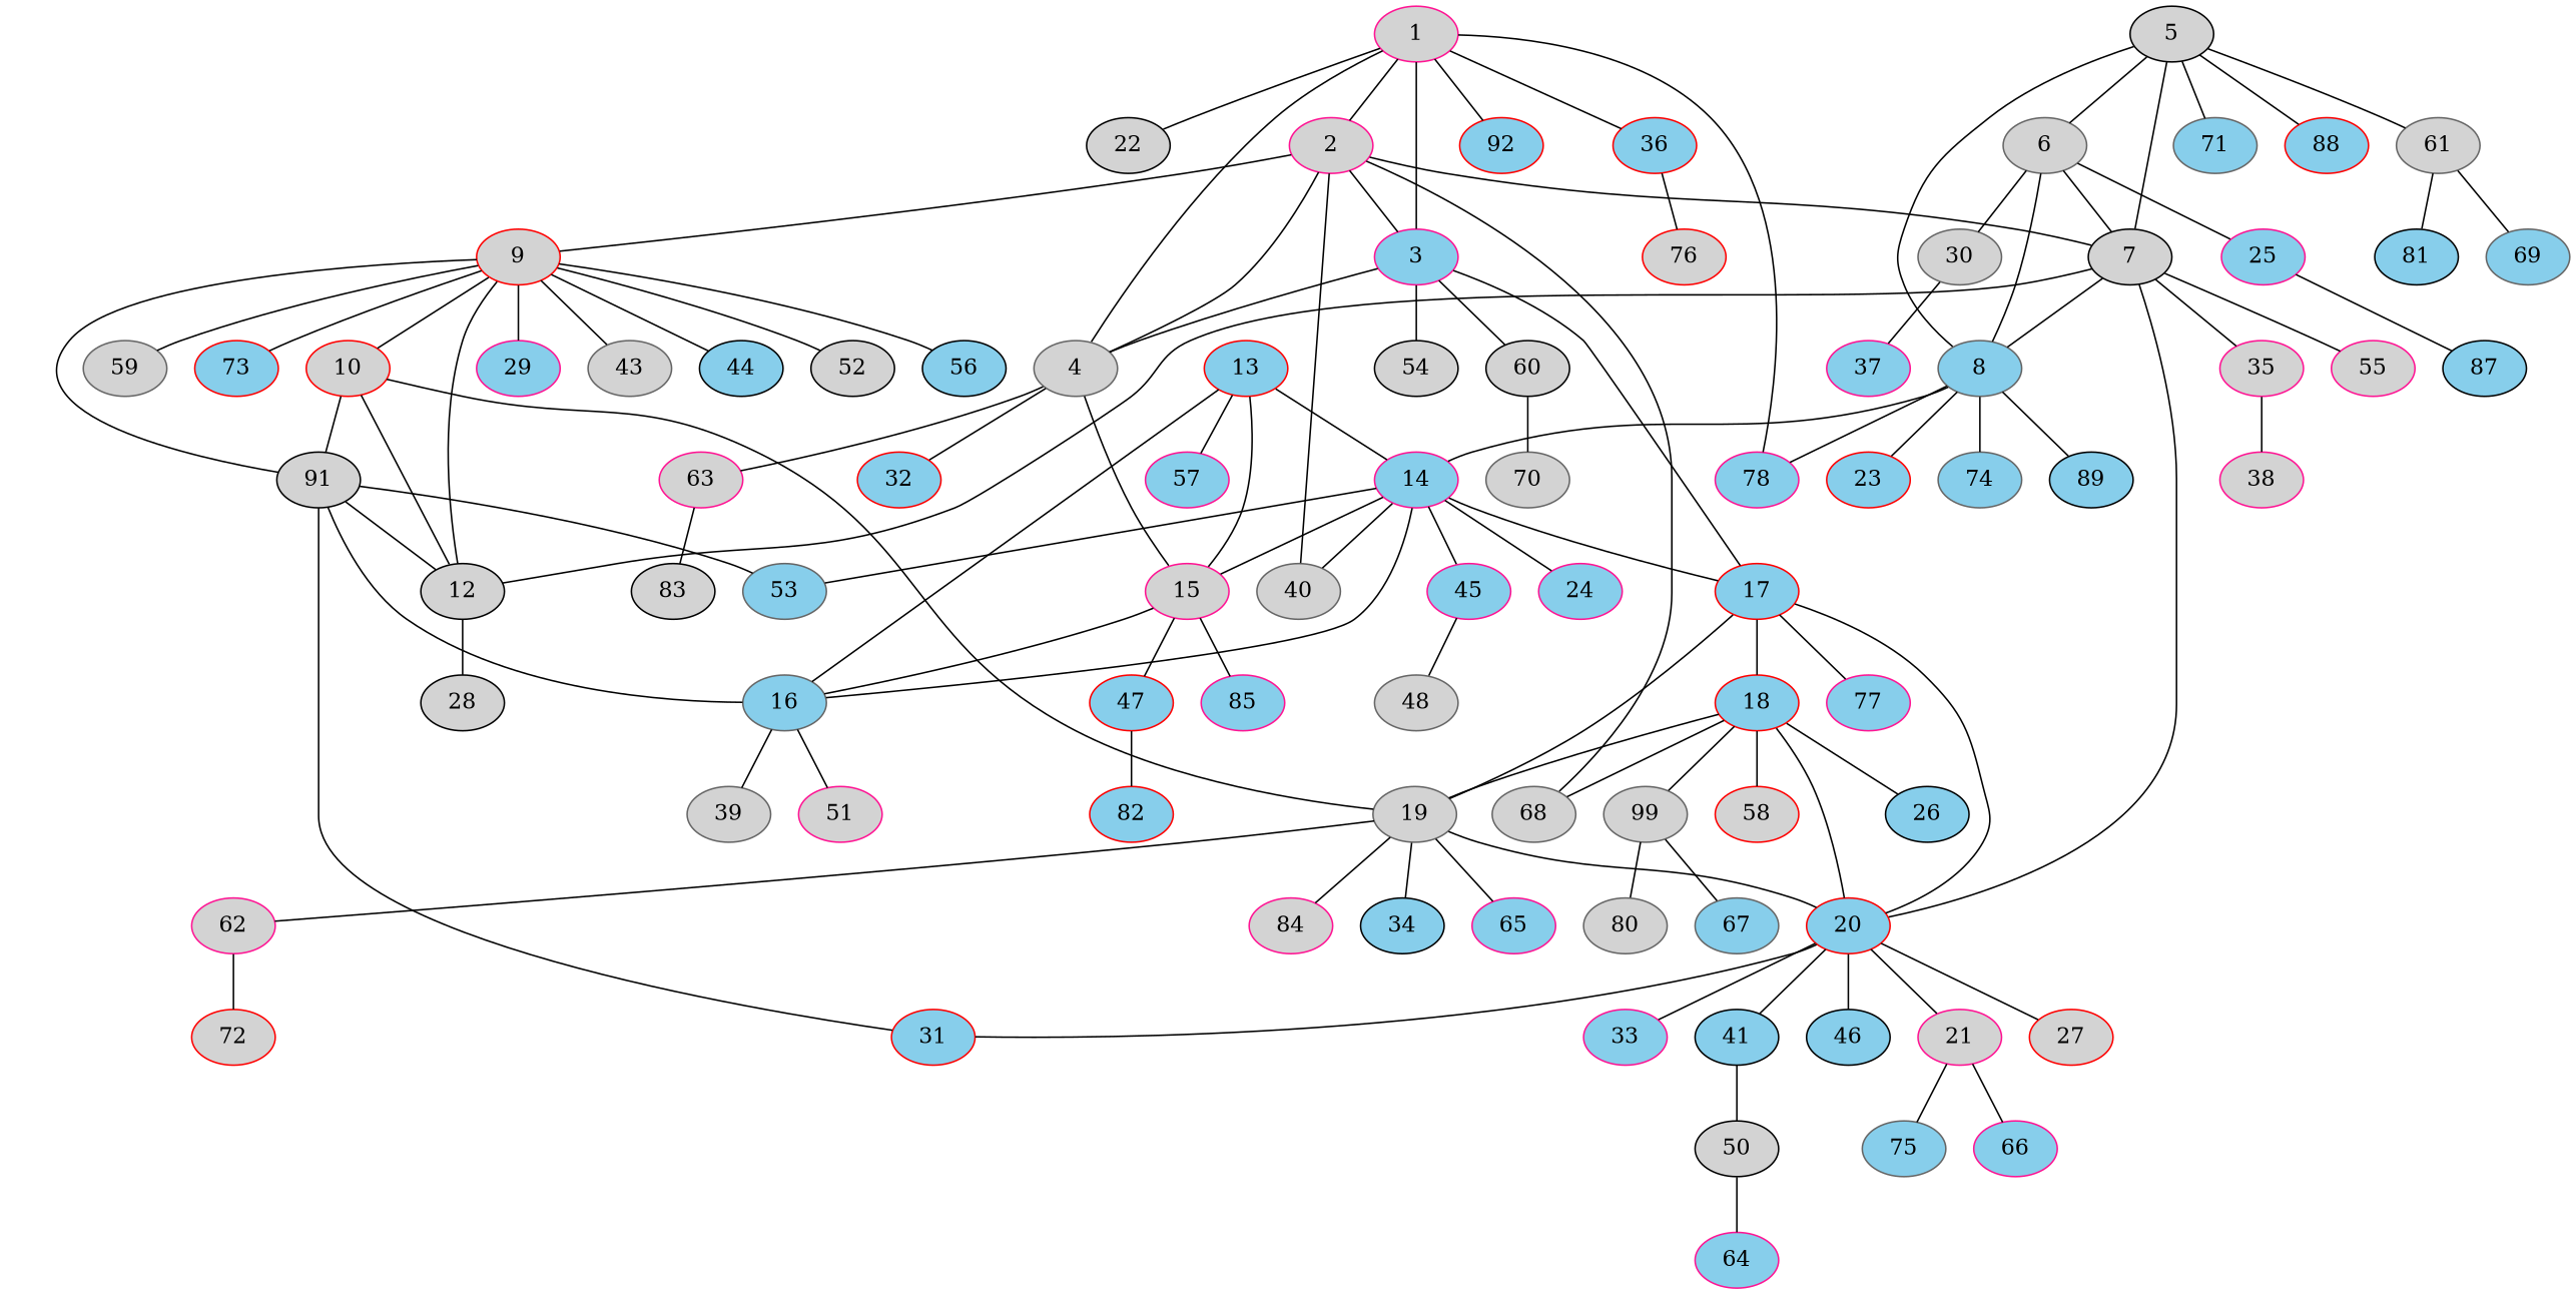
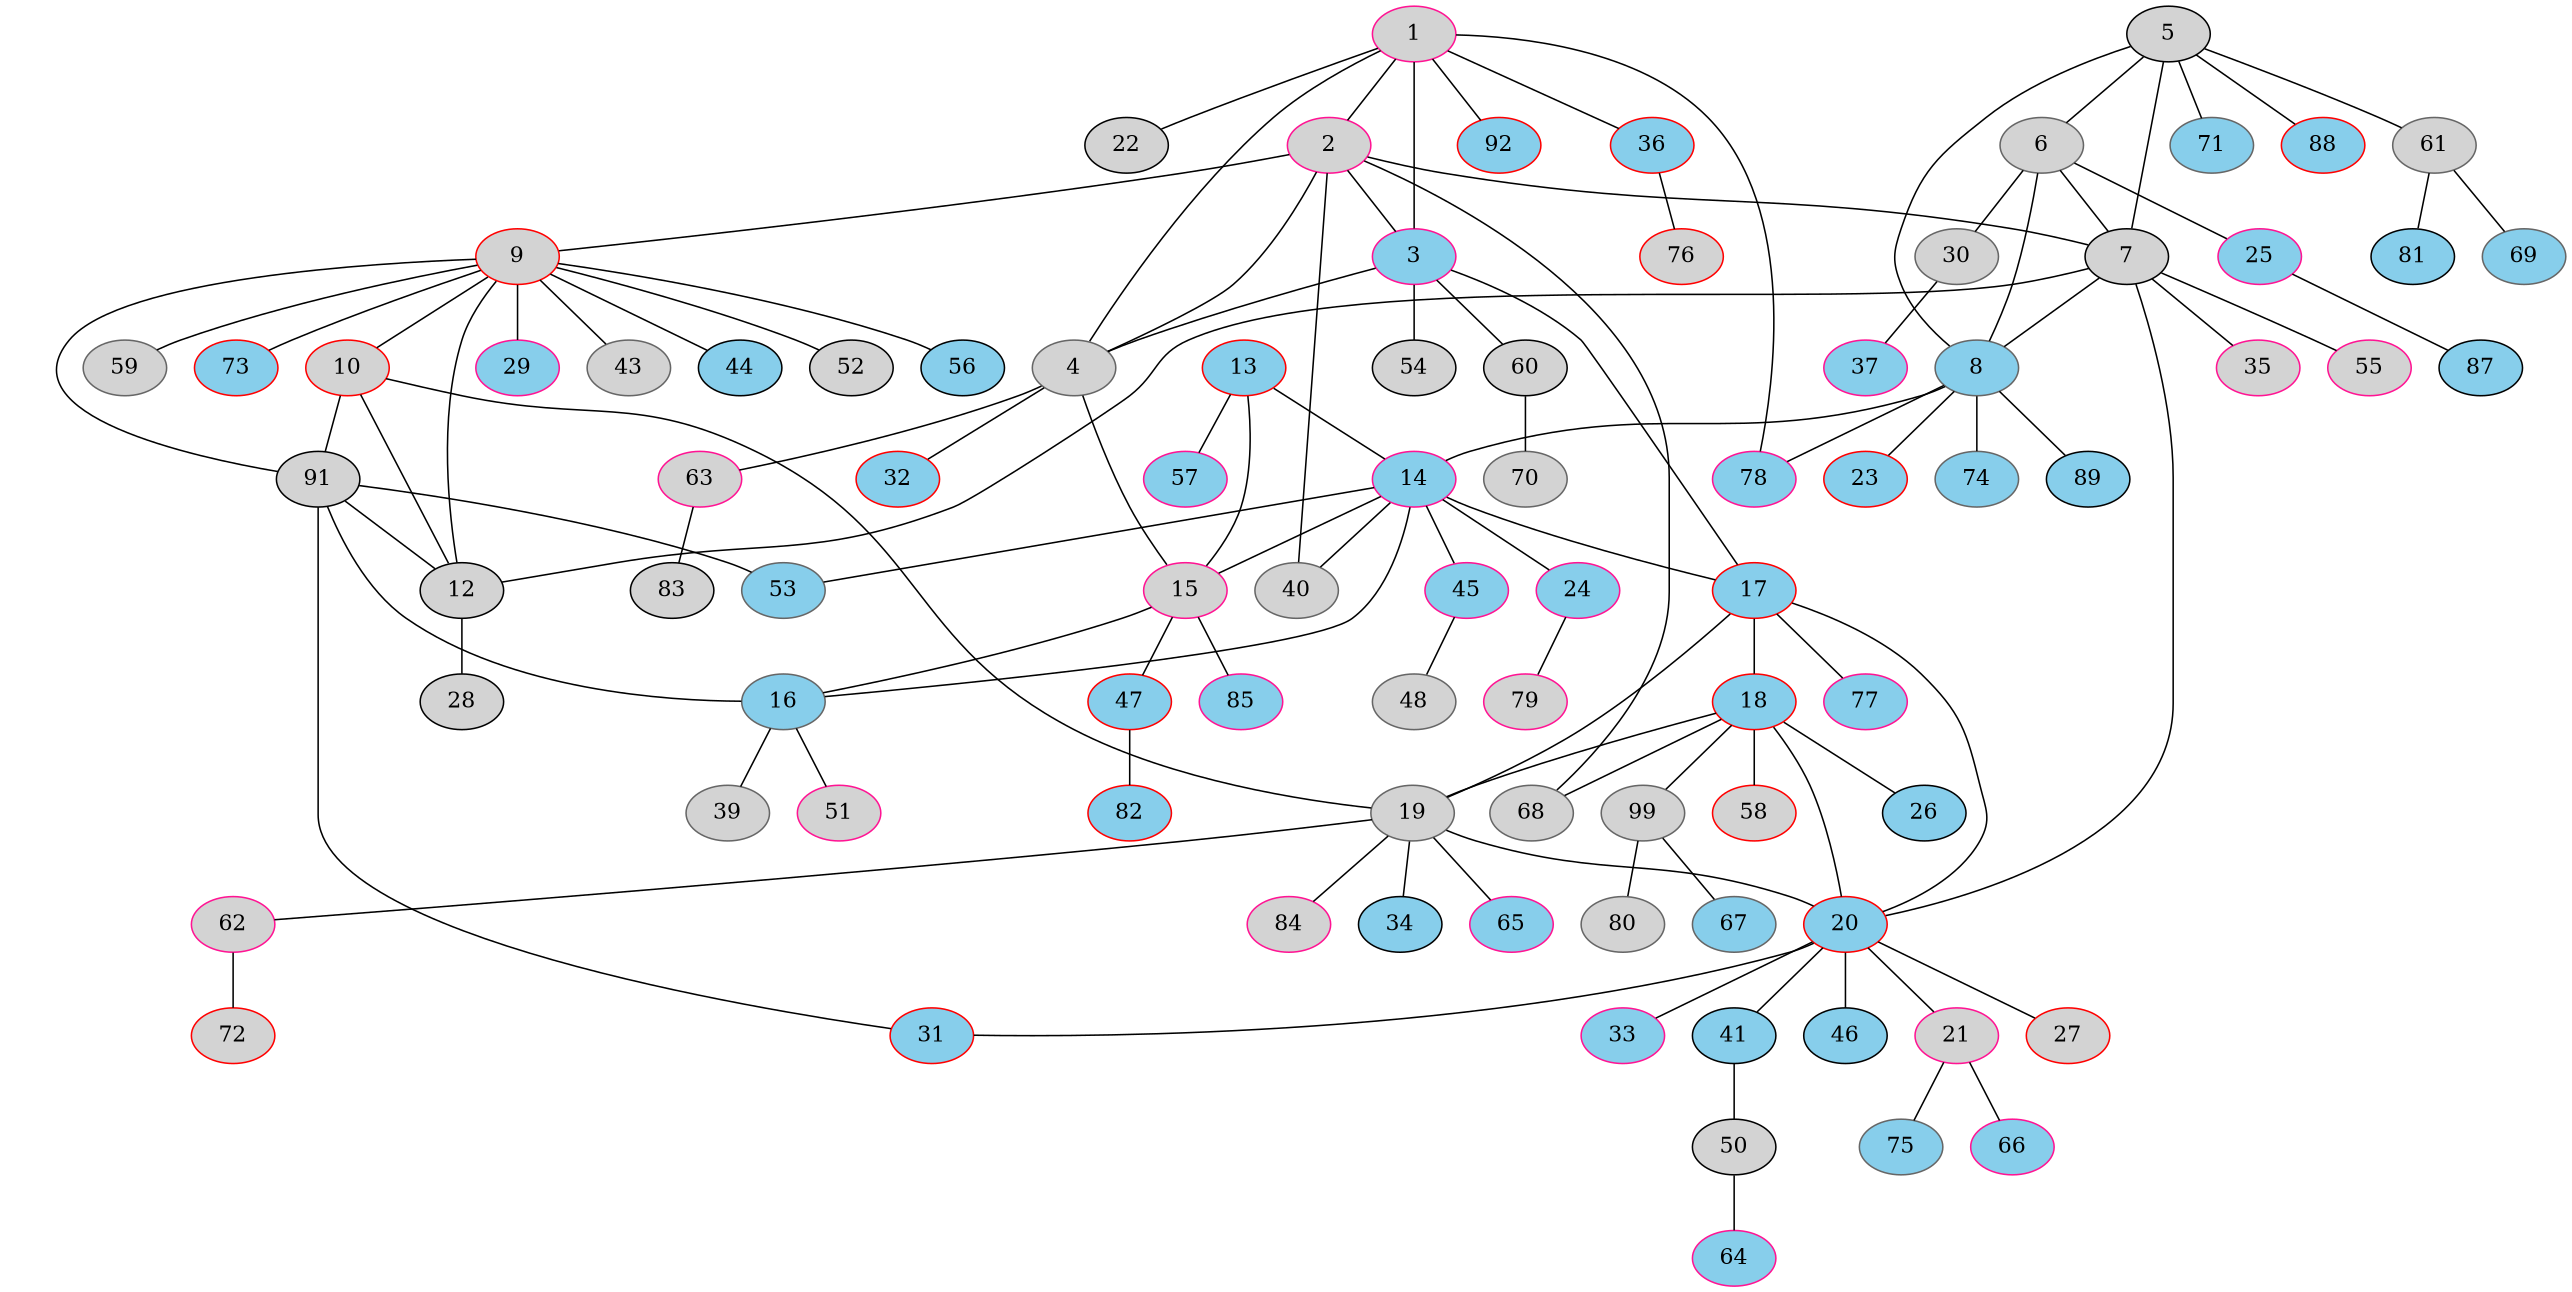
  graph {
    node [color=deeppink fillcolor=skyblue style=filled]
    1 [fillcolor=lightgrey]
    2 [fillcolor=lightgrey]
    3
    4 [color=gray40 fillcolor=lightgrey]
    22 [color=black fillcolor=lightgrey]
    36 [color=red]
    n7 [color=red label=92]
    78
    7 [color=black fillcolor=lightgrey]
    9 [color=red fillcolor=lightgrey]
    40 [color=gray40 fillcolor=lightgrey]
    68 [color=gray40 fillcolor=lightgrey]
    17 [color=red]
    54 [color=black fillcolor=lightgrey]
    60 [color=black fillcolor=lightgrey]
    15 [fillcolor=lightgrey]
    32 [color=red]
    63 [fillcolor=lightgrey]
    76 [color=red fillcolor=lightgrey]
    8 [color=gray40]
    12 [color=black fillcolor=lightgrey]
    35 [fillcolor=lightgrey]
    55 [fillcolor=lightgrey]
    20 [color=red]
    10 [color=red fillcolor=lightgrey]
    n26 [color=black fillcolor=lightgrey label=91]
    29
    43 [color=gray40 fillcolor=lightgrey]
    44 [color=black]
    52 [color=black fillcolor=lightgrey]
    56 [color=black]
    59 [color=gray40 fillcolor=lightgrey]
    73 [color=red]
    19 [color=gray40 fillcolor=lightgrey]
    18 [color=red]
    77
    70 [color=gray40 fillcolor=lightgrey]
    16 [color=gray40]
    47 [color=red]
    85
    83 [color=black fillcolor=lightgrey]
    5 [color=black fillcolor=lightgrey]
    6 [color=gray40 fillcolor=lightgrey]
    61 [color=gray40 fillcolor=lightgrey]
    71 [color=gray40]
    88 [color=red]
    25
    30 [color=gray40 fillcolor=lightgrey]
    14
    23 [color=red]
    74 [color=gray40]
    89 [color=black]
    69 [color=gray40]
    81 [color=black]
    87 [color=black]
    37
    28 [color=black fillcolor=lightgrey]
-   38 [fillcolor=lightgrey]
    53 [color=gray40]
    24
    45
    31 [color=red]
    21 [fillcolor=lightgrey]
    27 [color=red fillcolor=lightgrey]
    33
    41 [color=black]
    46 [color=black]
    34 [color=black]
    62 [fillcolor=lightgrey]
    65
    84 [fillcolor=lightgrey]
    39 [color=gray40 fillcolor=lightgrey]
    51 [fillcolor=lightgrey]
    13 [color=red]
    57
+   79 [fillcolor=lightgrey]
    48 [color=gray40 fillcolor=lightgrey]
    82 [color=red]
    26 [color=black]
    n80 [color=gray40 fillcolor=lightgrey label=99]
    58 [color=red fillcolor=lightgrey]
    67 [color=gray40]
    80 [color=gray40 fillcolor=lightgrey]
    72 [color=red fillcolor=lightgrey]
    66
    75 [color=gray40]
    50 [color=black fillcolor=lightgrey]
    64
    1 -- 2
    1 -- 3
    1 -- 4
    1 -- 22
    1 -- 36
    1 -- n7
    1 -- 78
    2 -- 3
    2 -- 4
    2 -- 7
    2 -- 9
    2 -- 40
    2 -- 68
    3 -- 4
    3 -- 17
    3 -- 54
    3 -- 60
    4 -- 15
    4 -- 32
    4 -- 63
    36 -- 76
    7 -- 8
    7 -- 12
    7 -- 35
    7 -- 55
    7 -- 20
    9 -- 12
    9 -- 10
    9 -- n26
    9 -- 29
    9 -- 43
    9 -- 44
    9 -- 52
    9 -- 56
    9 -- 59
    9 -- 73
    17 -- 20
    17 -- 19
    17 -- 18
    17 -- 77
    60 -- 70
    15 -- 16
    15 -- 47
    15 -- 85
    63 -- 83
    8 -- 78
    8 -- 14
    8 -- 23
    8 -- 74
    8 -- 89
    12 -- 28
-   35 -- 38
    20 -- 31
    20 -- 21
    20 -- 27
    20 -- 33
    20 -- 41
    20 -- 46
    10 -- 12
    10 -- n26
    10 -- 19
    n26 -- 12
    n26 -- 16
    n26 -- 53
    n26 -- 31
    19 -- 20
    19 -- 34
    19 -- 62
    19 -- 65
    19 -- 84
    18 -- 68
    18 -- 20
    18 -- 19
    18 -- 26
    18 -- n80
    18 -- 58
    16 -- 39
    16 -- 51
    47 -- 82
    5 -- 7
    5 -- 8
    5 -- 6
    5 -- 61
    5 -- 71
    5 -- 88
    6 -- 7
    6 -- 8
    6 -- 25
    6 -- 30
    61 -- 69
    61 -- 81
    25 -- 87
    30 -- 37
    14 -- 40
    14 -- 17
    14 -- 15
    14 -- 16
    14 -- 53
    14 -- 24
    14 -- 45
+   24 -- 79
    45 -- 48
    21 -- 66
    21 -- 75
    41 -- 50
    62 -- 72
    13 -- 15
-   13 -- 16
    13 -- 14
    13 -- 57
    n80 -- 67
    n80 -- 80
    50 -- 64
  }
